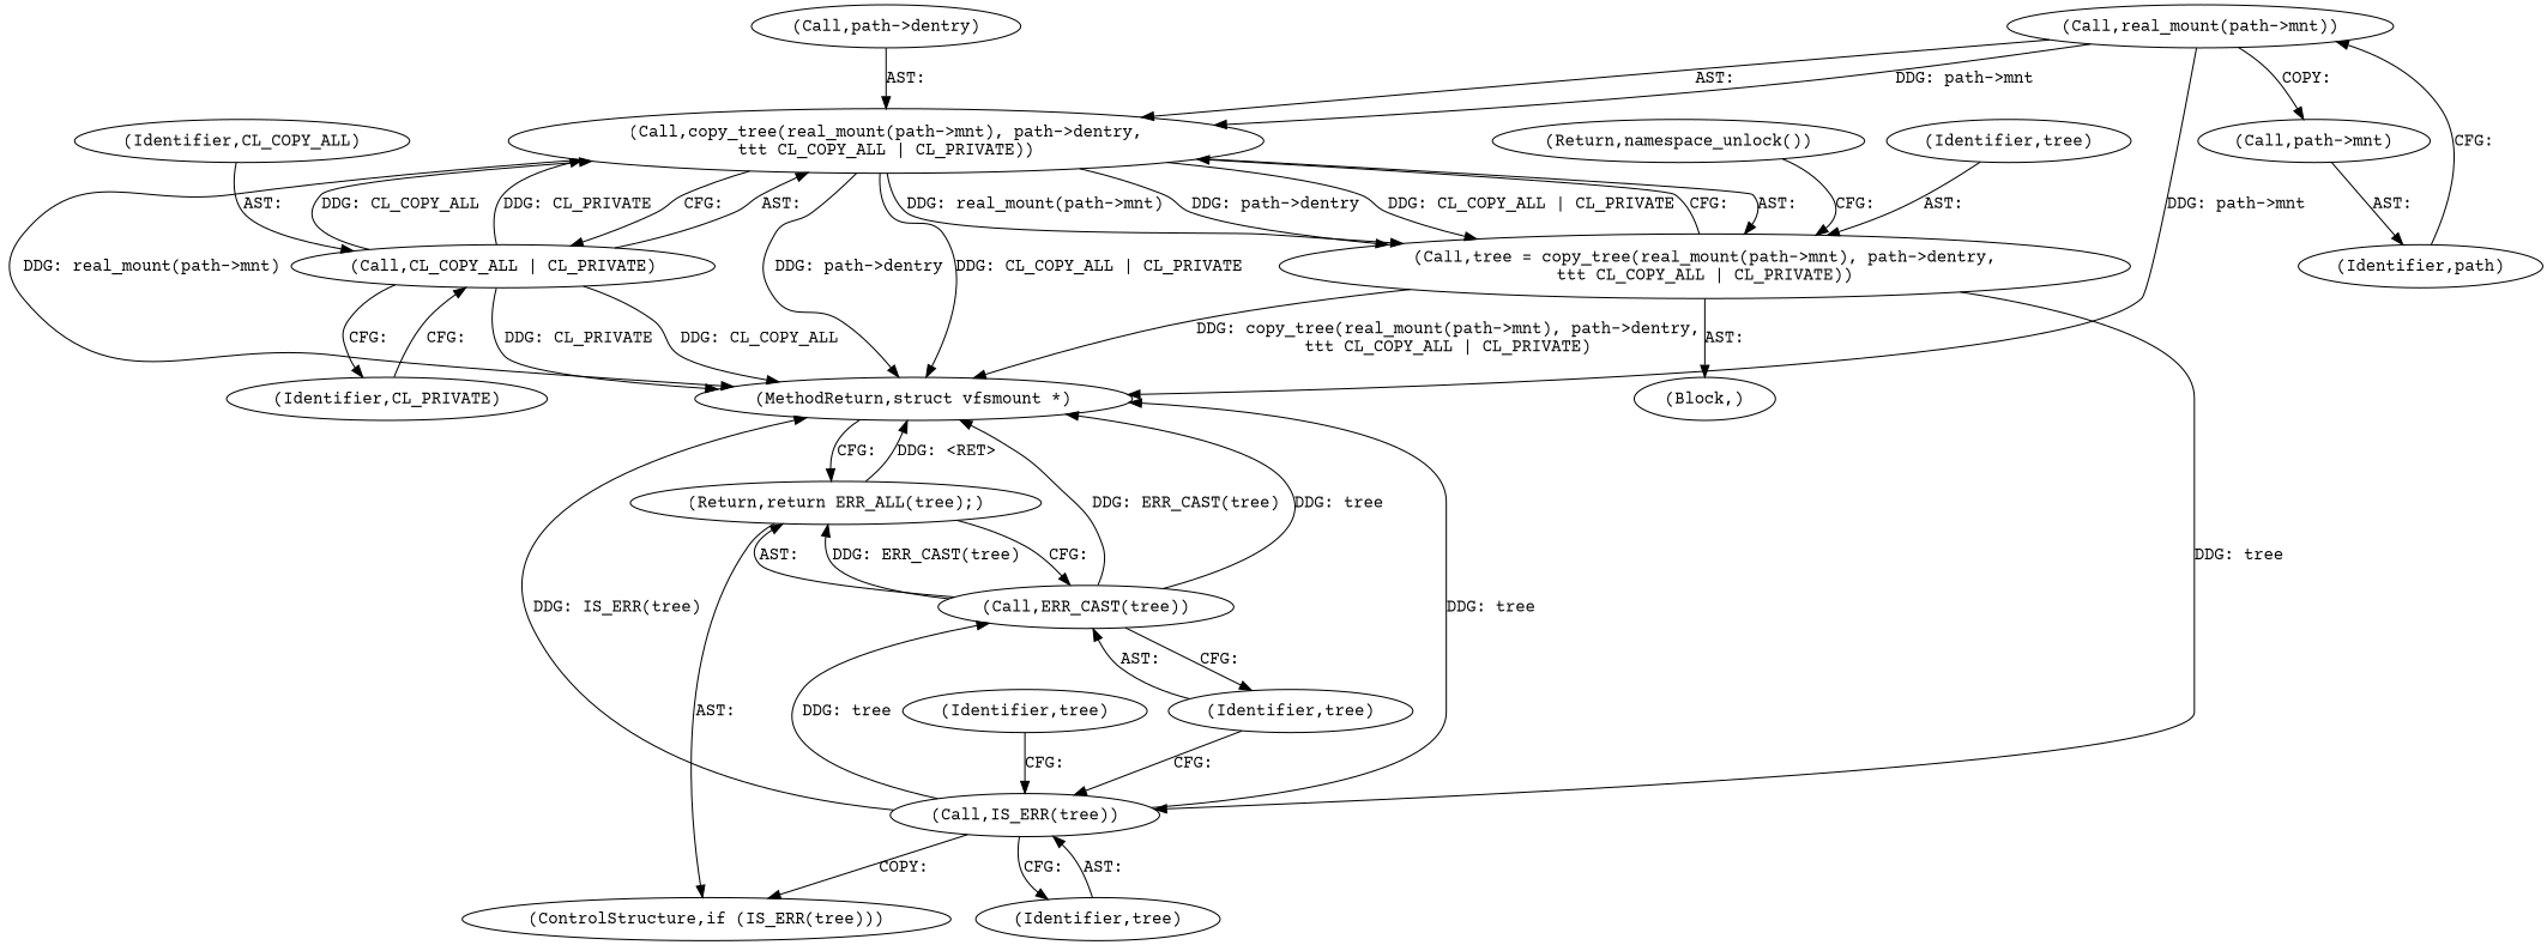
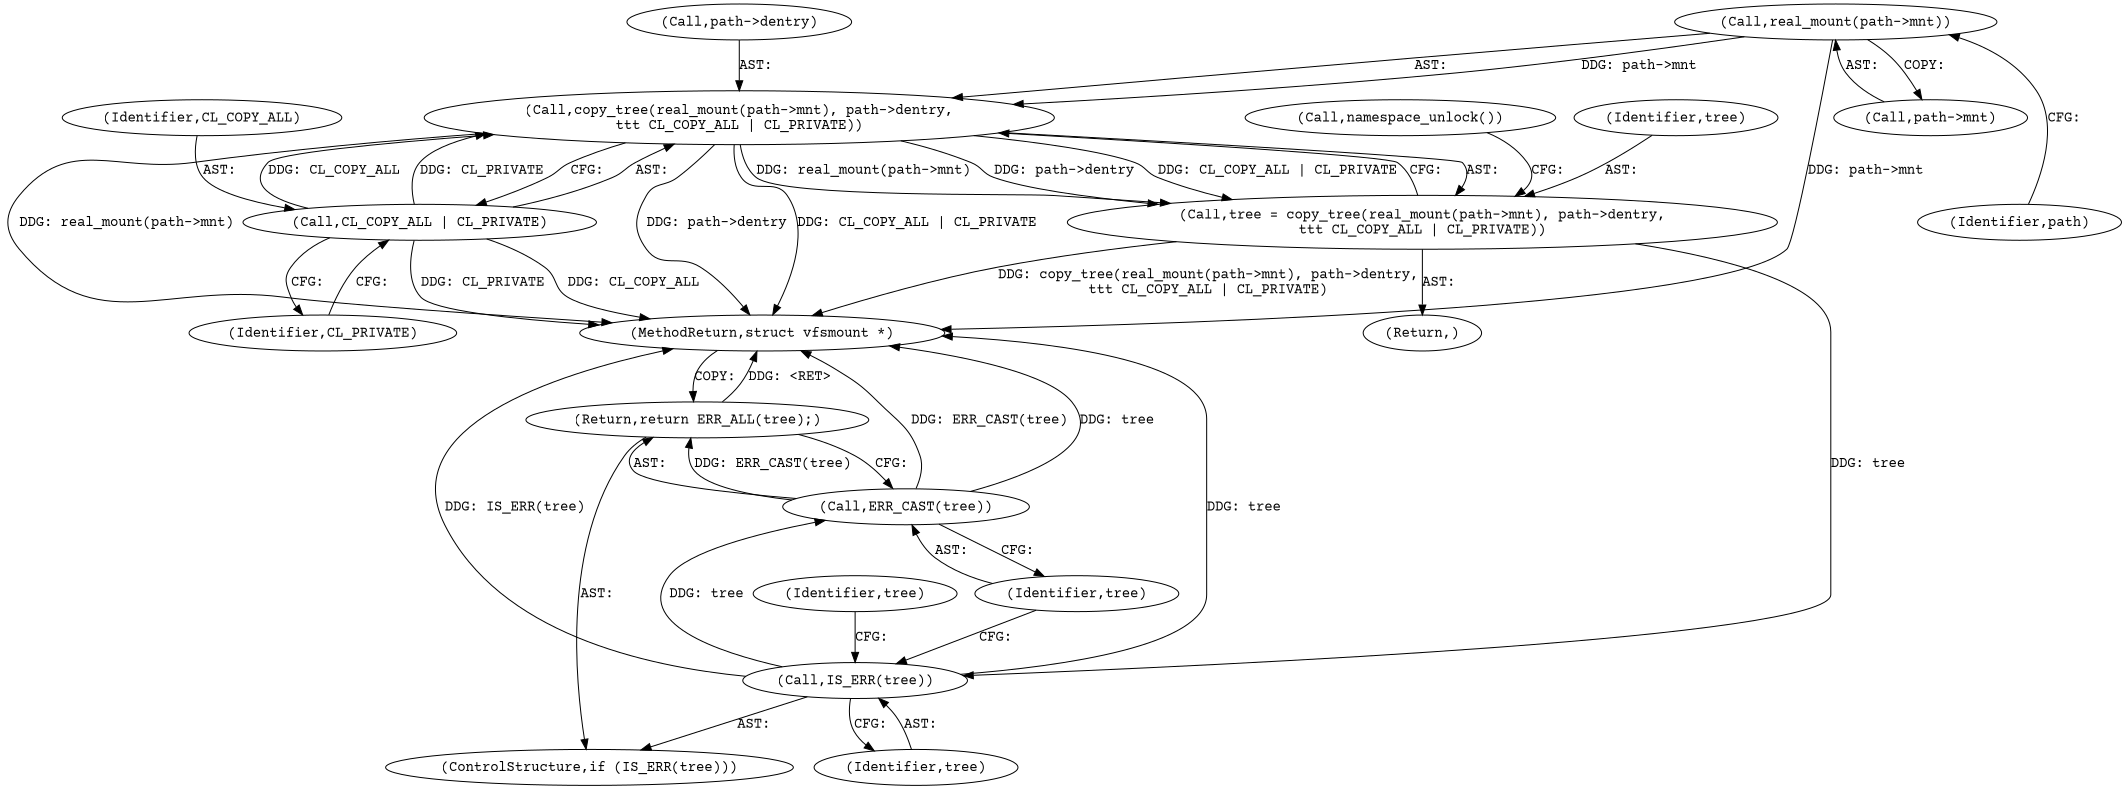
  digraph {
    fontname="Courier Prime"
    node [fontname="Courier Prime"]
    edge [fontname="Courier Prime"]
    n1 [label="(Call,copy_tree(real_mount(path->mnt), path->dentry,\n\t\t\t CL_COPY_ALL | CL_PRIVATE))"]
    n2 [label="(Call,CL_COPY_ALL | CL_PRIVATE)"]
    n3 [label="(Call,tree = copy_tree(real_mount(path->mnt), path->dentry,\n\t\t\t CL_COPY_ALL | CL_PRIVATE))"]
    n4 [label="(MethodReturn,struct vfsmount *)"]
    n5 [label="(Identifier,CL_PRIVATE)"]
    n6 [label="(Call,IS_ERR(tree))"]
-   n7 [label="(Block,)"]
+   n7 [label="(Return,)"]
    n8 [label="(Return,return ERR_ALL(tree);)"]
    n9 [label="(Call,real_mount(path->mnt))"]
    n10 [label="(Call,path->mnt)"]
    n11 [label="(Call,ERR_CAST(tree))"]
    n12 [label="(ControlStructure,if (IS_ERR(tree)))"]
    n13 [label="(Identifier,tree)"]
    n14 [label="(Identifier,tree)"]
    n15 [label="(Identifier,CL_COPY_ALL)"]
    n16 [label="(Call,path->dentry)"]
    n17 [label="(Identifier,tree)"]
    n18 [label="(Identifier,path)"]
-   n19 [label="(Return,namespace_unlock())"]
+   n19 [label="(Call,namespace_unlock())"]
    n20 [label="(Identifier,tree)"]
    n1 -> n2 [label="CFG: "]
    n1 -> n3 [label="AST: "]
    n1 -> n3 [label="DDG: real_mount(path->mnt)"]
    n1 -> n3 [label="DDG: path->dentry"]
    n1 -> n3 [label="DDG: CL_COPY_ALL | CL_PRIVATE"]
    n1 -> n4 [label="DDG: real_mount(path->mnt)"]
    n1 -> n4 [label="DDG: path->dentry"]
    n1 -> n4 [label="DDG: CL_COPY_ALL | CL_PRIVATE"]
    n2 -> n1 [label="AST: "]
    n2 -> n1 [label="DDG: CL_COPY_ALL"]
    n2 -> n1 [label="DDG: CL_PRIVATE"]
    n2 -> n4 [label="DDG: CL_PRIVATE"]
    n2 -> n4 [label="DDG: CL_COPY_ALL"]
    n2 -> n5 [label="CFG: "]
    n3 -> n1 [label="CFG: "]
    n3 -> n4 [label="DDG: copy_tree(real_mount(path->mnt), path->dentry,\n\t\t\t CL_COPY_ALL | CL_PRIVATE)"]
    n3 -> n6 [label="DDG: tree"]
    n3 -> n7 [label="AST: "]
-   n4 -> n8 [label="CFG: "]
+   n4 -> n8 [label="COPY: "]
    n5 -> n2 [label="CFG: "]
    n6 -> n4 [label="DDG: tree"]
    n6 -> n4 [label="DDG: IS_ERR(tree)"]
    n6 -> n11 [label="DDG: tree"]
-   n6 -> n12 [label="COPY: "]
+   n6 -> n12 [label="AST: "]
    n6 -> n13 [label="CFG: "]
    n8 -> n4 [label="DDG: <RET>"]
    n8 -> n11 [label="CFG: "]
    n8 -> n12 [label="AST: "]
    n9 -> n1 [label="AST: "]
    n9 -> n1 [label="DDG: path->mnt"]
    n9 -> n4 [label="DDG: path->mnt"]
    n9 -> n10 [label="COPY: "]
-   n10 -> n18 [label="AST: "]
+   n10 -> n9 [label="AST: "]
    n11 -> n4 [label="DDG: ERR_CAST(tree)"]
    n11 -> n4 [label="DDG: tree"]
    n11 -> n8 [label="AST: "]
    n11 -> n8 [label="DDG: ERR_CAST(tree)"]
    n11 -> n14 [label="CFG: "]
    n13 -> n6 [label="AST: "]
    n14 -> n6 [label="CFG: "]
    n14 -> n11 [label="AST: "]
    n15 -> n2 [label="AST: "]
    n16 -> n1 [label="AST: "]
    n17 -> n6 [label="CFG: "]
    n18 -> n9 [label="CFG: "]
    n19 -> n3 [label="CFG: "]
    n20 -> n3 [label="AST: "]
  }
